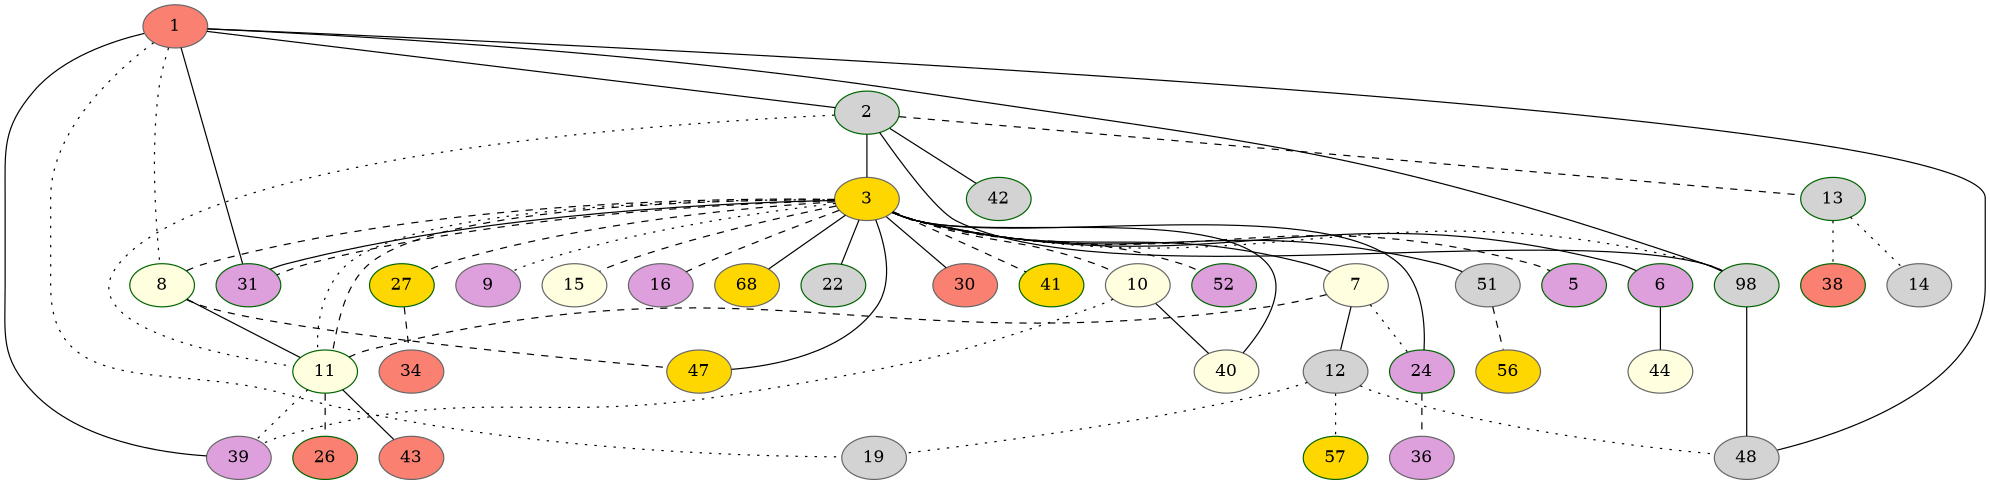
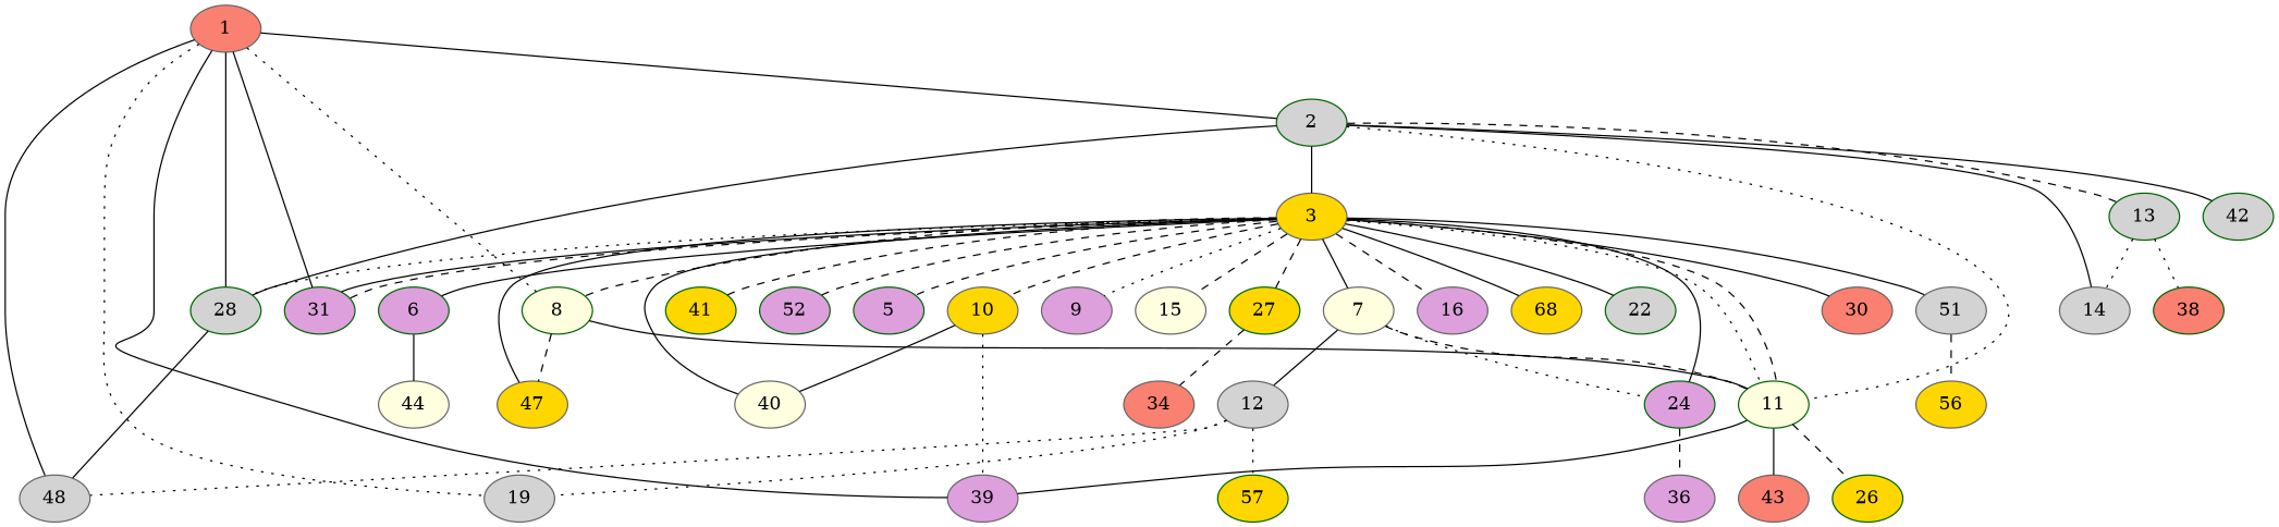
  graph {
    node [color=gray40 fillcolor=lightgrey style=filled]
    edge [style=solid]
    1 [fillcolor=salmon super="+17"]
    2 [color=darkgreen super="+35"]
    8 [color=darkgreen fillcolor=lightyellow super="+50"]
    19 [super="+55"]
-   28 [color=darkgreen label=98]
+   28 [color=darkgreen]
    31 [color=darkgreen fillcolor=plum]
    39 [fillcolor=plum]
    48 [super="+54"]
    3 [fillcolor=gold super="+4"]
    11 [color=darkgreen fillcolor=lightyellow super="+23"]
    13 [color=darkgreen super="+29"]
    14
    42 [color=darkgreen]
    47 [fillcolor=gold]
    5 [color=darkgreen fillcolor=plum]
    6 [color=darkgreen fillcolor=plum super="+33"]
    7 [fillcolor=lightyellow]
    9 [fillcolor=plum super="+25"]
-   10 [fillcolor=lightyellow super="+49"]
+   10 [fillcolor=gold super="+49"]
    15 [fillcolor=lightyellow]
    16 [fillcolor=plum]
    n22 [fillcolor=gold label=68]
    22 [color=darkgreen]
    24 [color=darkgreen fillcolor=plum super="+32"]
    27 [color=darkgreen fillcolor=gold super="+37"]
    30 [fillcolor=salmon]
    40 [fillcolor=lightyellow super="+45"]
    41 [color=darkgreen fillcolor=gold]
    51
    52 [color=darkgreen fillcolor=plum]
-   26 [color=darkgreen fillcolor=salmon]
+   26 [color=darkgreen fillcolor=gold]
    43 [fillcolor=salmon]
    38 [color=darkgreen fillcolor=salmon super="+53"]
    44 [fillcolor=lightyellow]
    12 [super="+46"]
    36 [fillcolor=plum]
    34 [fillcolor=salmon]
    56 [fillcolor=gold]
    57 [color=darkgreen fillcolor=gold]
    1 -- 2
    1 -- 8 [style=dotted]
    1 -- 19 [style=dotted]
    1 -- 28
    1 -- 31
    1 -- 39
    1 -- 48
    2 -- 28
    2 -- 3 [weight=3]
    2 -- 11 [style=dotted]
    2 -- 13 [style=dashed]
+   2 -- 14
    2 -- 42
    8 -- 11
    8 -- 47 [style=dashed]
    28 -- 48
    3 -- 8 [style=dashed]
    3 -- 28 [style=dotted]
    3 -- 31
    3 -- 31 [style=dashed]
    3 -- 11 [style=dotted weight=3]
    3 -- 11 [style=dashed]
    3 -- 47
    3 -- 5 [style=dashed]
    3 -- 6
    3 -- 7
    3 -- 9 [style=dotted]
    3 -- 10 [style=dashed]
    3 -- 15 [style=dashed]
    3 -- 16 [style=dashed]
    3 -- n22
    3 -- 22
    3 -- 24 [weight=2]
    3 -- 27 [style=dashed]
    3 -- 30
    3 -- 40
    3 -- 41 [style=dashed]
    3 -- 51
    3 -- 52 [style=dashed]
-   11 -- 39 [style=dotted]
+   11 -- 39
    11 -- 26 [style=dashed]
    11 -- 43
    13 -- 14 [style=dotted]
    13 -- 38 [style=dotted]
    6 -- 44
    7 -- 11 [style=dashed]
    7 -- 24 [style=dotted]
    7 -- 12
    10 -- 39 [style=dotted]
    10 -- 40
    24 -- 36 [style=dashed]
    27 -- 34 [style=dashed]
    51 -- 56 [style=dashed]
    12 -- 19 [style=dotted]
    12 -- 48 [style=dotted]
    12 -- 57 [style=dotted]
  }
